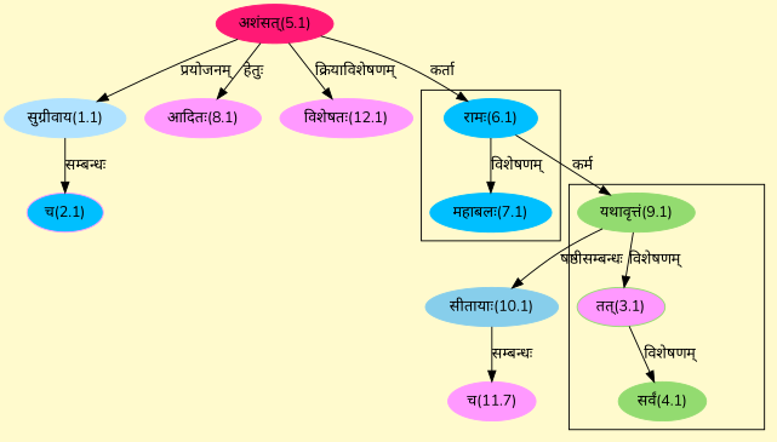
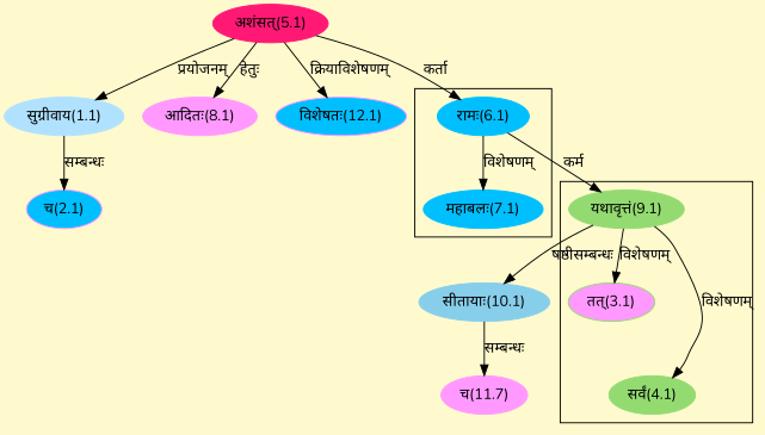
  digraph {
    bgcolor=lemonchiffon1
    compound=true
    fontname=Nunito
    rankdir=BT
    node [color="#FF99FF" fontname=Nunito style=filled]
    edge [dir=back fontname=Nunito]
    n1 [color="#93DB70" fillcolor="#FF99FF" label="तत्(3.1)"]
    n2 [color="#93DB70" label="यथावृत्तं(9.1)"]
    n3 [color="#93DB70" label="सर्वं(4.1)"]
    n4 [color="#00BFFF" label="महाबलः(7.1)"]
    n5 [color="#00BFFF" label="रामः(6.1)"]
    n6 [color="#FF1975" label="अशंसत्(5.1)"]
    n7 [color="#B0E2FF" label="सुग्रीवाय(1.1)"]
    n8 [fillcolor="#00BFFF" label="च(2.1)"]
    n9 [label="आदितः(8.1)"]
    n10 [color="#87CEEB" label="सीतायाः(10.1)"]
    n11 [label="च(11.7)"]
-   n12 [label="विशेषतः(12.1)"]
+   n12 [label="विशेषतः(12.1)" fillcolor="#00BFFF"]
    subgraph cluster_1 {
      n1
      n2
      n3
    }
    subgraph cluster_2 {
      n4
      n5
    }
    n1 -> n2 [label="विशेषणम्"]
    n2 -> n5 [label="कर्म"]
-   n3 -> n1 [label="विशेषणम्"]
+   n3 -> n2 [label="विशेषणम्"]
    n4 -> n5 [label="विशेषणम्"]
    n5 -> n6 [label="कर्ता"]
    n7 -> n6 [label="प्रयोजनम्"]
    n8 -> n7 [label="सम्बन्धः"]
    n9 -> n6 [label="हेतुः"]
    n10 -> n2 [label="षष्ठीसम्बन्धः"]
    n11 -> n10 [label="सम्बन्धः"]
    n12 -> n6 [label="क्रियाविशेषणम्"]
  }
